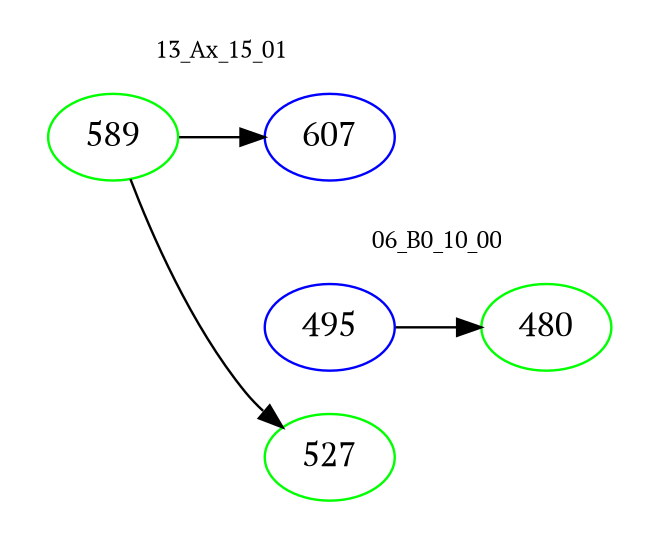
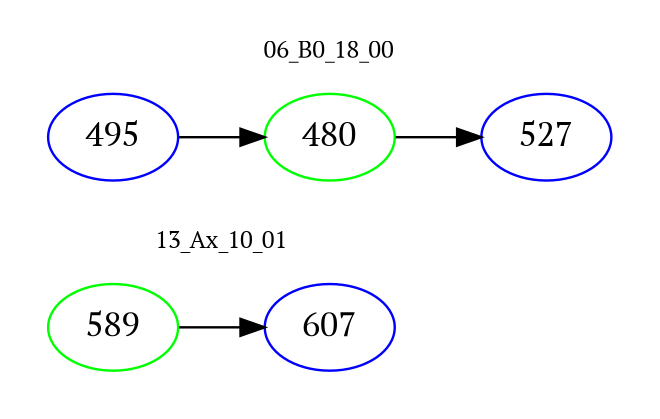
  digraph {
    fontname="PT Serif"
    rankdir=LR
    node [color=blue fontname="PT Serif"]
    edge [color=black fontname="PT Serif"]
    n1 [color=green label=589]
    n2 [label=607]
    n3 [label=495]
    n4 [color=green label=480]
-   n5 [color=green label=527]
+   n5 [label=527]
    subgraph cluster_1 {
      color=white
      fontsize=10
-     label="13_Ax_15_01"
+     label="13_Ax_10_01"
      n1
      n2
    }
    subgraph cluster_2 {
      color=white
      fontsize=10
-     label="06_B0_10_00"
+     label="06_B0_18_00"
      n3
      n4
      n5
    }
    n1 -> n2
    n3 -> n4
-   n1 -> n5
+   n4 -> n5
  }
